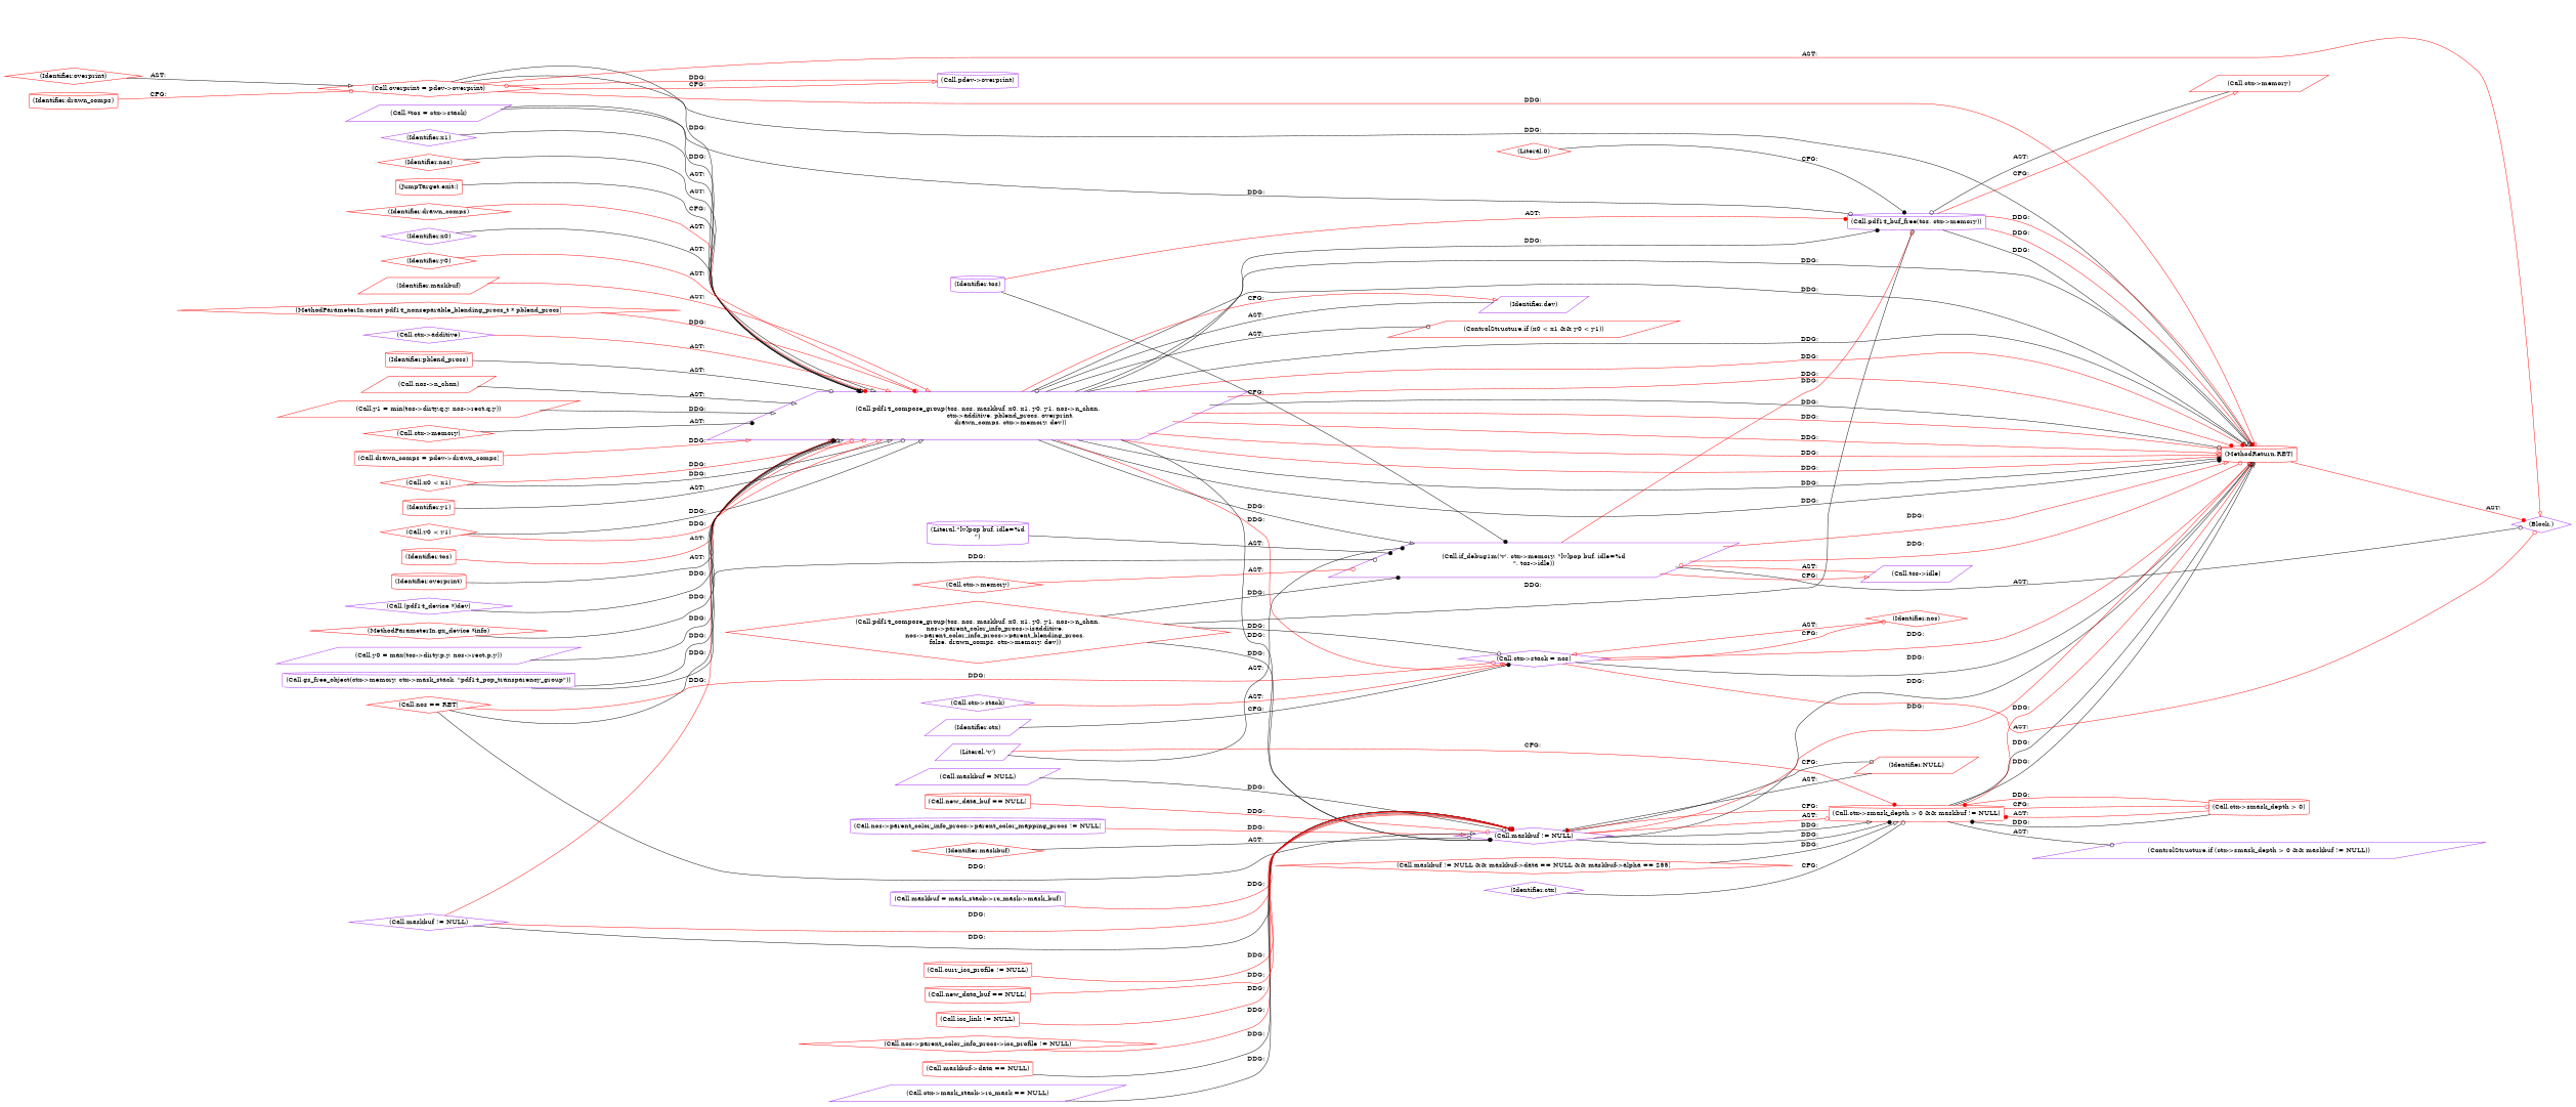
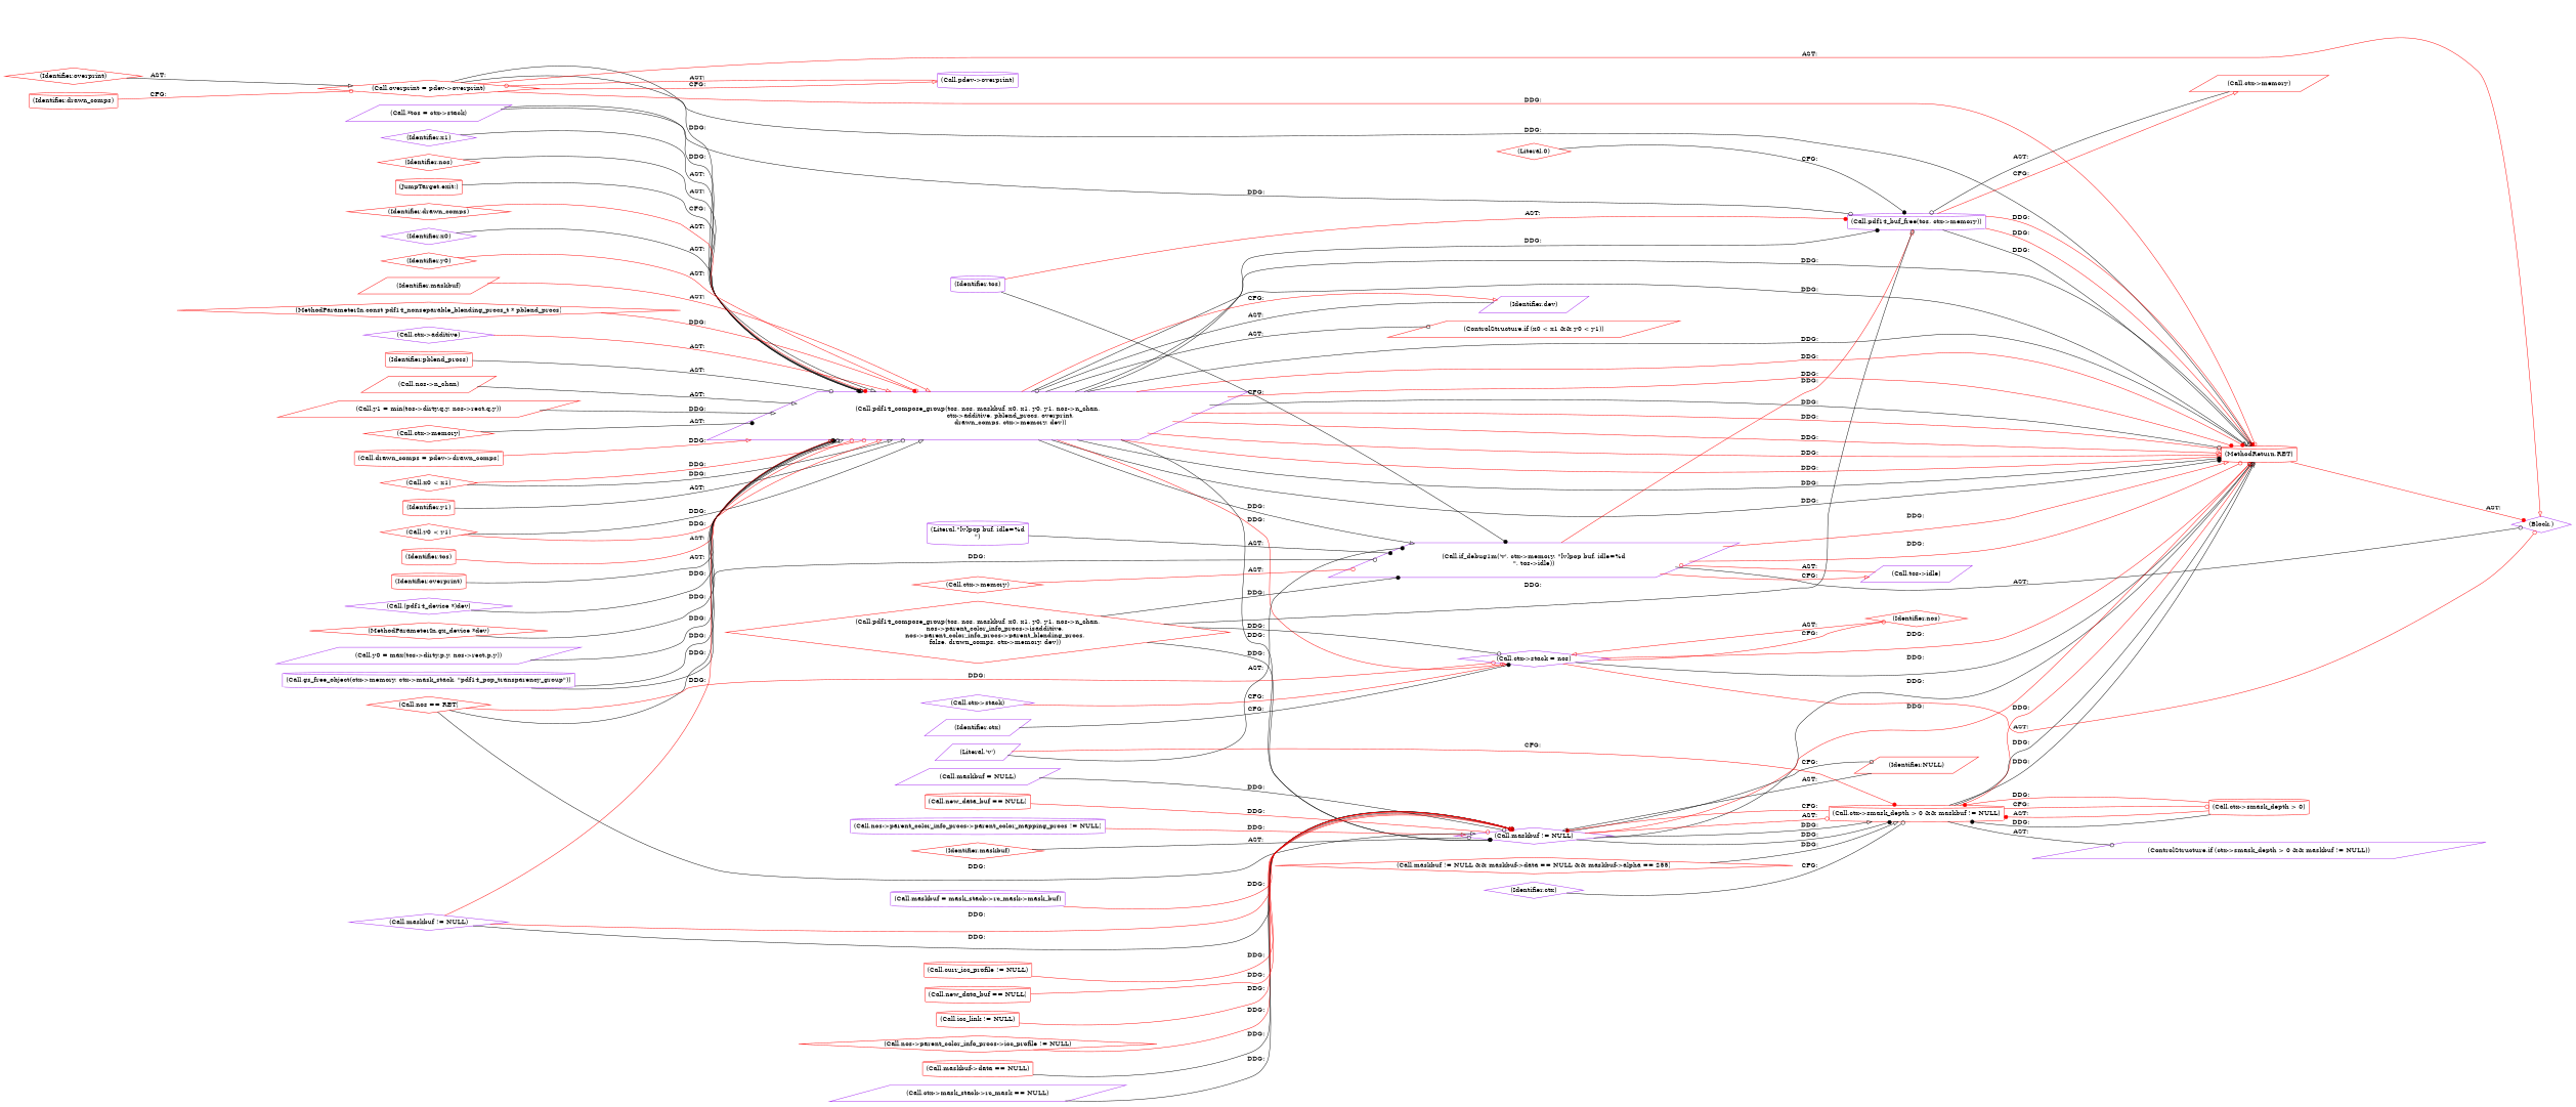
  digraph {
    rankdir=LR
    node [color=red shape=diamond]
    edge [arrowhead=odot color=black]
    n1 [label="(Call,overprint = pdev->overprint)"]
    n2 [color=purple label="(Call,pdf14_compose_group(tos, nos, maskbuf, x0, x1, y0, y1, nos->n_chan,\n                                ctx->additive, pblend_procs, overprint,\n                                drawn_comps, ctx->memory, dev))" shape=parallelogram]
    n3 [label="(MethodReturn,RET)" shape=cylinder]
    n4 [color=purple label="(Block,)"]
    n5 [color=purple label="(Call,pdev->overprint)" shape=cylinder]
    n6 [color=purple label="(Call,ctx->stack = nos)"]
    n7 [color=purple label="(Call,maskbuf != NULL)"]
    n8 [color=purple label="(Call,if_debug1m('v', ctx->memory, \"[v]pop buf, idle=%d\n\", tos->idle))" shape=parallelogram]
    n9 [color=purple label="(Call,pdf14_buf_free(tos, ctx->memory))" shape=cylinder]
    n10 [color=purple label="(Identifier,dev)" shape=parallelogram]
    n11 [label="(ControlStructure,if (x0 < x1 && y0 < y1))" shape=parallelogram]
    n12 [label="(Identifier,nos)"]
    n13 [label="(Call,ctx->smask_depth > 0 && maskbuf != NULL)" shape=cylinder]
    n14 [label="(Identifier,NULL)" shape=parallelogram]
    n15 [color=purple label="(Call,tos->idle)" shape=parallelogram]
    n16 [label="(Call,ctx->memory)" shape=parallelogram]
    n17 [color=purple label="(ControlStructure,if (ctx->smask_depth > 0 && maskbuf != NULL))" shape=parallelogram]
    n18 [label="(Call,ctx->smask_depth > 0)" shape=cylinder]
    n19 [label="(MethodParameterIn,const pdf14_nonseparable_blending_procs_t * pblend_procs)"]
    n20 [label="(Call,nos->parent_color_info_procs->icc_profile != NULL)"]
    n21 [label="(Call,maskbuf->data == NULL)" shape=cylinder]
    n22 [color=purple label="(Call,ctx->additive)"]
    n23 [label="(Call,maskbuf != NULL && maskbuf->data == NULL && maskbuf->alpha == 255)"]
    n24 [label="(Call,pdf14_compose_group(tos, nos, maskbuf, x0, x1, y0, y1, nos->n_chan,\n                 nos->parent_color_info_procs->isadditive,\n                 nos->parent_color_info_procs->parent_blending_procs,\n                 false, drawn_comps, ctx->memory, dev))"]
    n25 [label="(Identifier,pblend_procs)" shape=cylinder]
    n26 [label="(Call,nos->n_chan)" shape=parallelogram]
    n27 [color=purple label="(Identifier,ctx)"]
    n28 [color=purple label="(Call,ctx->mask_stack->rc_mask == NULL)" shape=parallelogram]
    n29 [color=purple label="(Identifier,tos)" shape=cylinder]
    n30 [label="(Call,y1 = min(tos->dirty.q.y, nos->rect.q.y))" shape=parallelogram]
    n31 [color=purple label="(Call,maskbuf = NULL)" shape=parallelogram]
    n32 [label="(Call,ctx->memory)"]
    n33 [label="(Call,drawn_comps = pdev->drawn_comps)" shape=cylinder]
    n34 [label="(Call,x0 < x1)"]
    n35 [label="(Identifier,y1)" shape=cylinder]
    n36 [label="(Literal,0)"]
    n37 [label="(Call,y0 < y1)"]
    n38 [label="(Identifier,overprint)"]
    n39 [label="(Identifier,tos)" shape=cylinder]
    n40 [label="(Identifier,overprint)" shape=cylinder]
    n41 [color=purple label="(Call,gs_free_object(ctx->memory, ctx->mask_stack, \"pdf14_pop_transparency_group\"))" shape=cylinder]
    n42 [color=purple label="(Call,(pdf14_device *)dev)"]
-   n43 [label="(MethodParameterIn,gx_device *info)"]
+   n43 [label="(MethodParameterIn,gx_device *dev)"]
    n44 [label="(Call,new_data_buf == NULL)" shape=cylinder]
    n45 [color=purple label="(Call,nos->parent_color_info_procs->parent_color_mapping_procs != NULL)" shape=cylinder]
    n46 [label="(Identifier,maskbuf)"]
    n47 [color=purple label="(Call,y0 = max(tos->dirty.p.y, nos->rect.p.y))" shape=parallelogram]
    n48 [label="(Call,nos == RET)"]
    n49 [color=purple label="(Identifier,x1)"]
    n50 [color=purple label="(Call,maskbuf = mask_stack->rc_mask->mask_buf)" shape=cylinder]
    n51 [label="(Identifier,nos)"]
    n52 [color=purple label="(Literal,'v')" shape=parallelogram]
    n53 [color=purple label="(Literal,\"[v]pop buf, idle=%d\n\")" shape=cylinder]
    n54 [label="(JumpTarget,exit:)" shape=cylinder]
    n55 [label="(Identifier,drawn_comps)" shape=cylinder]
    n56 [color=purple label="(Call,maskbuf != NULL)"]
    n57 [label="(Call,ctx->memory)"]
    n58 [label="(Call,curr_icc_profile != NULL)" shape=cylinder]
    n59 [label="(Call,new_data_buf == NULL)" shape=cylinder]
    n60 [color=purple label="(Call,*tos = ctx->stack)" shape=parallelogram]
    n61 [color=purple label="(Call,ctx->stack)"]
    n62 [color=purple label="(Identifier,x0)"]
    n63 [label="(Identifier,y0)"]
    n64 [label="(Identifier,maskbuf)" shape=parallelogram]
    n65 [label="(Identifier,drawn_comps)"]
    n66 [label="(Call,icc_link != NULL)" shape=cylinder]
    n67 [color=purple label="(Identifier,ctx)" shape=parallelogram]
    n1 -> n2 [arrowhead=dot label="DDG: "]
    n1 -> n3 [label="DDG: "]
    n1 -> n3 [color=red label="DDG: "]
    n1 -> n4 [arrowhead=onormal color=red label="AST: "]
    n1 -> n5 [arrowhead=onormal color=red label="CFG: "]
    n2 -> n3 [color=red label="DDG: "]
    n2 -> n3 [arrowhead=onormal color=red label="DDG: "]
    n2 -> n3 [color=red label="DDG: "]
    n2 -> n3 [color=red label="DDG: "]
    n2 -> n3 [arrowhead=dot label="DDG: "]
    n2 -> n3 [arrowhead=dot label="DDG: "]
    n2 -> n3 [arrowhead=onormal label="DDG: "]
    n2 -> n3 [arrowhead=onormal label="DDG: "]
    n2 -> n3 [arrowhead=onormal label="DDG: "]
    n2 -> n3 [arrowhead=dot color=red label="DDG: "]
    n2 -> n3 [arrowhead=dot color=red label="DDG: "]
    n2 -> n3 [label="DDG: "]
    n2 -> n6 [arrowhead=onormal color=red label="DDG: "]
    n2 -> n7 [arrowhead=dot label="DDG: "]
    n2 -> n8 [arrowhead=onormal label="DDG: "]
    n2 -> n9 [arrowhead=dot label="DDG: "]
    n2 -> n10 [arrowhead=onormal color=red label="CFG: "]
    n2 -> n11 [label="AST: "]
    n3 -> n4 [arrowhead=dot color=red label="AST: "]
-   n5 -> n1 [color=red label="DDG: "]
+   n5 -> n1 [color=red label="AST: "]
    n6 -> n3 [color=red label="DDG: "]
    n6 -> n3 [label="DDG: "]
    n6 -> n4 [color=red label="AST: "]
    n6 -> n12 [color=red label="CFG: "]
    n7 -> n3 [arrowhead=onormal label="DDG: "]
    n7 -> n3 [color=red label="DDG: "]
    n7 -> n13 [color=red label="AST: "]
    n7 -> n13 [arrowhead=onormal label="DDG: "]
    n7 -> n13 [arrowhead=dot label="DDG: "]
    n7 -> n14 [label="CFG: "]
    n8 -> n3 [arrowhead=onormal color=red label="DDG: "]
    n8 -> n3 [color=red label="DDG: "]
    n8 -> n4 [label="AST: "]
    n8 -> n9 [arrowhead=onormal color=red label="DDG: "]
    n8 -> n15 [arrowhead=onormal color=red label="CFG: "]
    n9 -> n3 [arrowhead=dot color=red label="DDG: "]
    n9 -> n3 [color=red label="DDG: "]
    n9 -> n3 [label="DDG: "]
    n9 -> n16 [arrowhead=onormal color=red label="CFG: "]
    n10 -> n2 [label="AST: "]
    n12 -> n6 [arrowhead=onormal color=red label="AST: "]
    n13 -> n3 [color=red label="DDG: "]
    n13 -> n3 [label="DDG: "]
    n13 -> n3 [arrowhead=onormal label="DDG: "]
    n13 -> n7 [arrowhead=dot color=red label="CFG: "]
    n13 -> n17 [label="AST: "]
    n13 -> n18 [color=red label="CFG: "]
    n14 -> n7 [arrowhead=onormal label="AST: "]
    n15 -> n8 [color=red label="AST: "]
    n16 -> n9 [label="AST: "]
    n18 -> n13 [arrowhead=dot color=red label="AST: "]
    n18 -> n13 [arrowhead=dot label="DDG: "]
    n18 -> n13 [arrowhead=dot color=red label="DDG: "]
    n19 -> n2 [arrowhead=dot color=red label="DDG: "]
    n20 -> n7 [arrowhead=dot color=red label="DDG: "]
    n21 -> n7 [arrowhead=dot label="DDG: "]
    n22 -> n2 [arrowhead=onormal color=red label="AST: "]
    n23 -> n13 [arrowhead=onormal label="DDG: "]
    n24 -> n6 [label="DDG: "]
    n24 -> n7 [arrowhead=dot label="DDG: "]
    n24 -> n8 [arrowhead=dot label="DDG: "]
    n24 -> n9 [label="DDG: "]
    n25 -> n2 [label="AST: "]
    n26 -> n2 [arrowhead=onormal label="AST: "]
    n27 -> n13 [label="CFG: "]
    n28 -> n7 [label="DDG: "]
    n29 -> n8 [arrowhead=dot label="CFG: "]
    n29 -> n9 [arrowhead=dot color=red label="AST: "]
    n30 -> n2 [arrowhead=onormal label="DDG: "]
    n31 -> n7 [label="DDG: "]
    n32 -> n2 [arrowhead=dot label="AST: "]
    n33 -> n2 [arrowhead=onormal color=red label="DDG: "]
    n34 -> n2 [color=red label="DDG: "]
    n34 -> n2 [arrowhead=onormal label="DDG: "]
    n35 -> n2 [label="AST: "]
    n36 -> n9 [arrowhead=dot label="CFG: "]
    n37 -> n2 [arrowhead=onormal label="DDG: "]
    n37 -> n2 [arrowhead=onormal color=red label="DDG: "]
    n38 -> n1 [arrowhead=onormal label="AST: "]
    n39 -> n2 [color=red label="AST: "]
    n40 -> n2 [arrowhead=onormal label="AST: "]
    n41 -> n2 [arrowhead=dot label="DDG: "]
    n41 -> n8 [label="DDG: "]
    n42 -> n2 [label="DDG: "]
    n43 -> n2 [arrowhead=onormal label="DDG: "]
    n44 -> n7 [color=red label="DDG: "]
    n45 -> n7 [arrowhead=onormal color=red label="DDG: "]
    n46 -> n7 [label="AST: "]
    n47 -> n2 [arrowhead=dot label="DDG: "]
    n48 -> n2 [arrowhead=onormal label="DDG: "]
    n48 -> n6 [color=red label="DDG: "]
    n48 -> n7 [arrowhead=onormal label="DDG: "]
    n49 -> n2 [label="AST: "]
    n50 -> n7 [arrowhead=dot color=red label="DDG: "]
    n51 -> n2 [label="AST: "]
    n52 -> n8 [arrowhead=dot label="AST: "]
    n52 -> n13 [arrowhead=dot color=red label="CFG: "]
    n53 -> n8 [arrowhead=dot label="AST: "]
    n54 -> n2 [arrowhead=onormal label="CFG: "]
    n55 -> n1 [color=red label="CFG: "]
    n56 -> n2 [arrowhead=onormal color=red label="DDG: "]
    n56 -> n7 [arrowhead=dot color=red label="DDG: "]
    n56 -> n7 [arrowhead=onormal label="DDG: "]
    n57 -> n8 [color=red label="AST: "]
    n58 -> n7 [color=red label="DDG: "]
    n59 -> n7 [color=red label="DDG: "]
    n60 -> n2 [arrowhead=onormal label="DDG: "]
    n60 -> n9 [label="DDG: "]
-   n61 -> n6 [arrowhead=onormal color=red label="AST: "]
+   n61 -> n6 [arrowhead=onormal color=red label="CFG: "]
    n62 -> n2 [arrowhead=onormal label="AST: "]
    n63 -> n2 [color=red label="AST: "]
    n64 -> n2 [arrowhead=onormal color=red label="AST: "]
    n65 -> n2 [arrowhead=dot color=red label="AST: "]
    n66 -> n7 [arrowhead=onormal color=red label="DDG: "]
    n67 -> n6 [arrowhead=dot label="CFG: "]
  }
